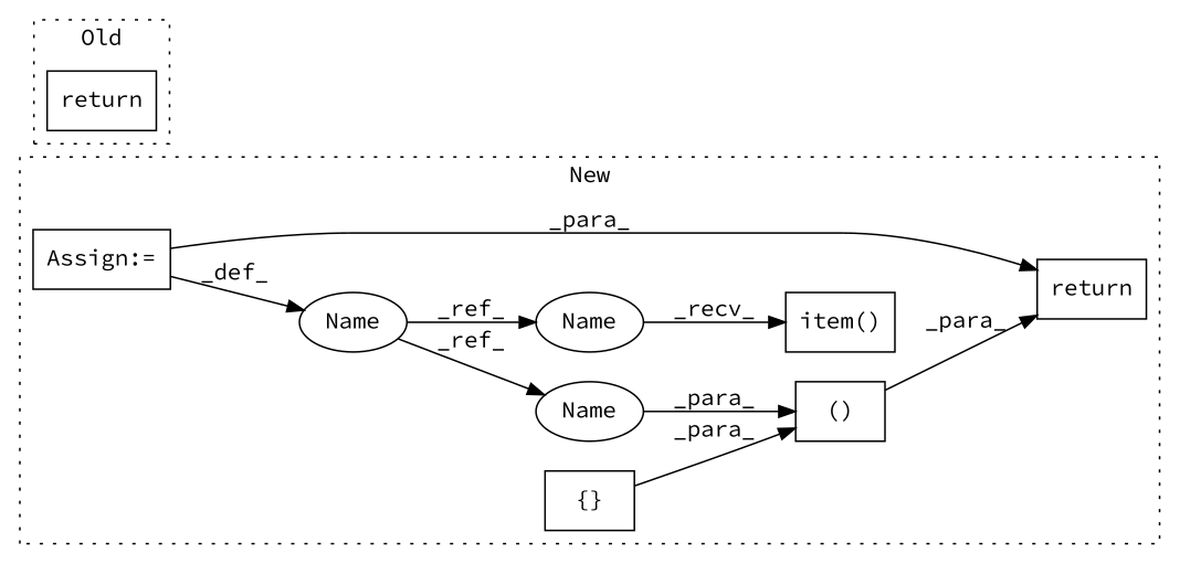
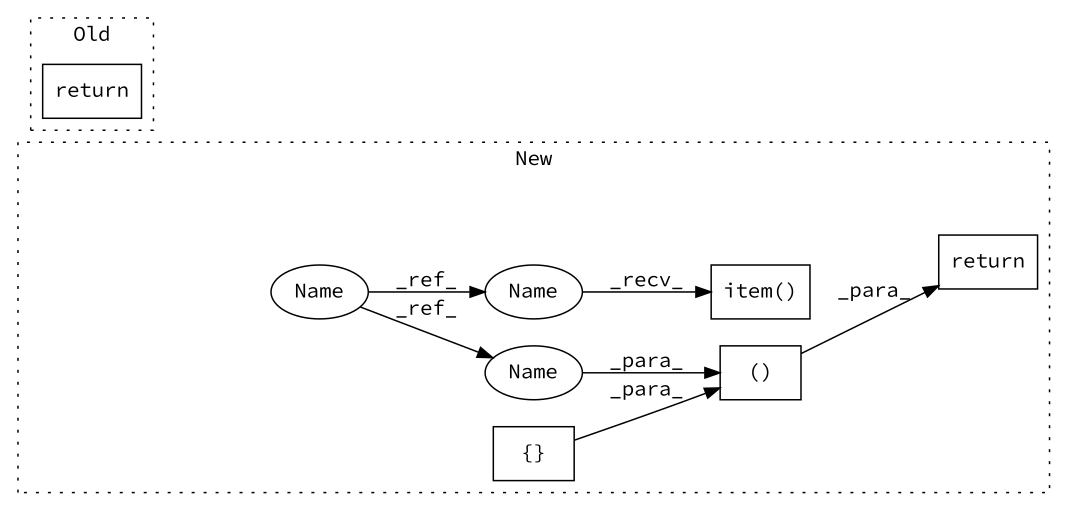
  digraph {
    rankdir=LR
    fontname="Source Code Pro"
    node [a=87 l=4 s=1348 shape=box fontname="Source Code Pro"]
    edge [fontname="Source Code Pro"]
    n1 [a=75 l=11 label="item()"]
-   n2 [a=68 l=3 label="Assign:=" s=1131]
    n3 [a=54 l=20 label="()" s=1340]
    n4 [a=95 l="1,1" label="{}" s="1342,1359"]
    n5 [label=Name s=1127 shape=ellipse]
    n6 [a=93 l=7 label=return s=1329]
    n7 [label=Name shape=ellipse]
    n8 [label=Name s=1336 shape=ellipse]
    n9 [a=93 l=7 label=return s=1127]
    subgraph cluster_1 {
      label=New
      style=dotted
      n1
-     n2
      n3
      n4
      n5
      n6
      n7
      n8
    }
    subgraph cluster_2 {
      label=Old
      style=dotted
      n9
    }
-   n2 -> n5 [label=_def_]
-   n2 -> n6 [label=_para_]
    n3 -> n6 [label=_para_]
    n4 -> n3 [label=_para_]
    n5 -> n7 [label=_ref_]
    n5 -> n8 [label=_ref_]
    n7 -> n1 [label=_recv_]
    n8 -> n3 [label=_para_]
  }
